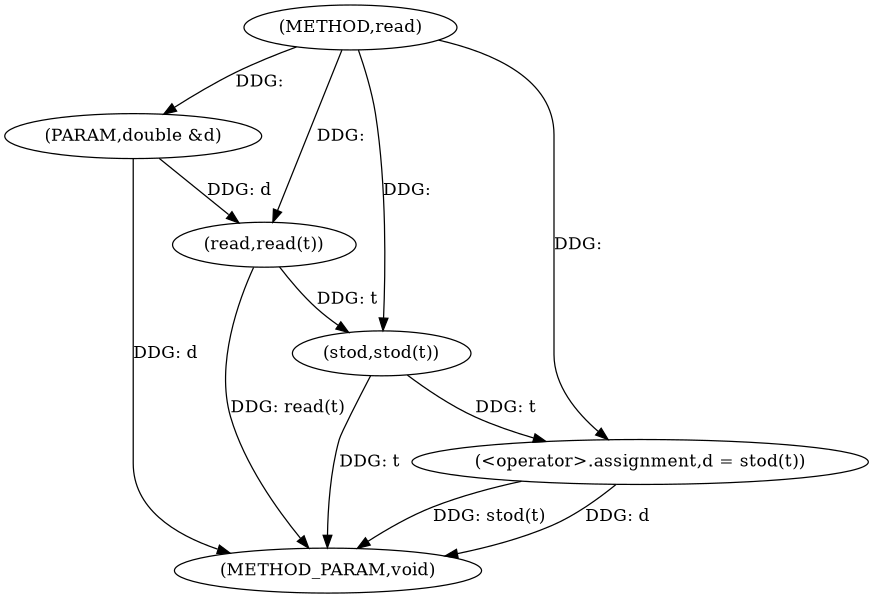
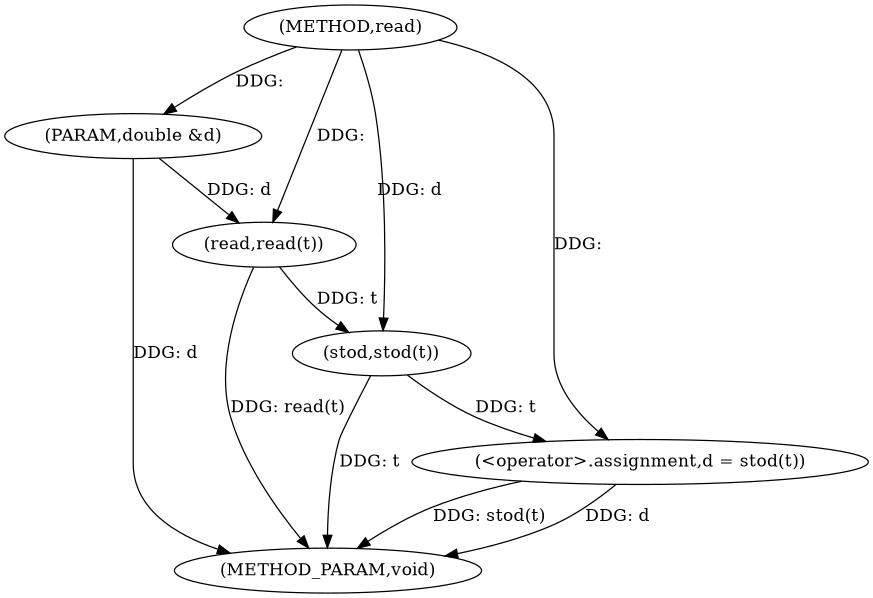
  digraph {
    n1 [label="(METHOD,read)"]
    n2 [label="(PARAM,double &d)"]
    n3 [label="(read,read(t))"]
    n4 [label="(<operator>.assignment,d = stod(t))"]
    n5 [label="(stod,stod(t))"]
    n6 [label="(METHOD_PARAM,void)"]
    n1 -> n2 [label="DDG: "]
    n1 -> n3 [label="DDG: "]
    n1 -> n4 [label="DDG: "]
-   n1 -> n5 [label="DDG: "]
+   n1 -> n5 [label="DDG: d"]
    n2 -> n3 [label="DDG: d"]
    n2 -> n6 [label="DDG: d"]
    n3 -> n5 [label="DDG: t"]
    n3 -> n6 [label="DDG: read(t)"]
    n4 -> n6 [label="DDG: d"]
    n4 -> n6 [label="DDG: stod(t)"]
    n5 -> n4 [label="DDG: t"]
    n5 -> n6 [label="DDG: t"]
  }
